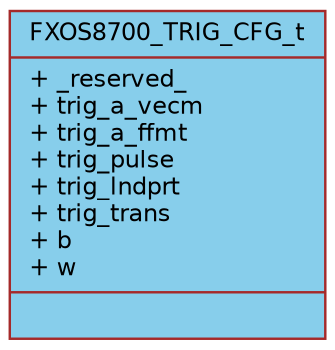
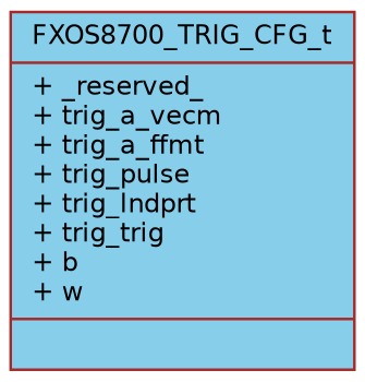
  digraph {
-   n1 [color=brown fillcolor=skyblue fontcolor=black fontname=Helvetica fontsize=10 height=0.2 label="{FXOS8700_TRIG_CFG_t\n|+ _reserved_\l+ trig_a_vecm\l+ trig_a_ffmt\l+ trig_pulse\l+ trig_lndprt\l+ trig_trans\l+ b\l+ w\l|}" shape=record style=filled width=0.4]
+   n1 [color=brown fillcolor=skyblue fontcolor=black fontname=Helvetica fontsize=10 height=0.2 label="{FXOS8700_TRIG_CFG_t\n|+ _reserved_\l+ trig_a_vecm\l+ trig_a_ffmt\l+ trig_pulse\l+ trig_lndprt\l+ trig_trig\l+ b\l+ w\l|}" shape=record style=filled width=0.4]
  }
